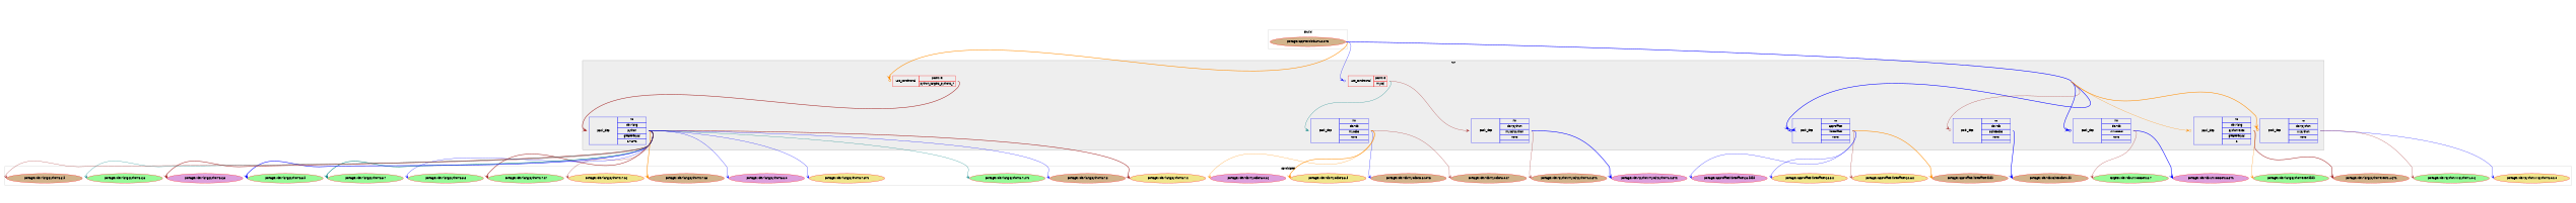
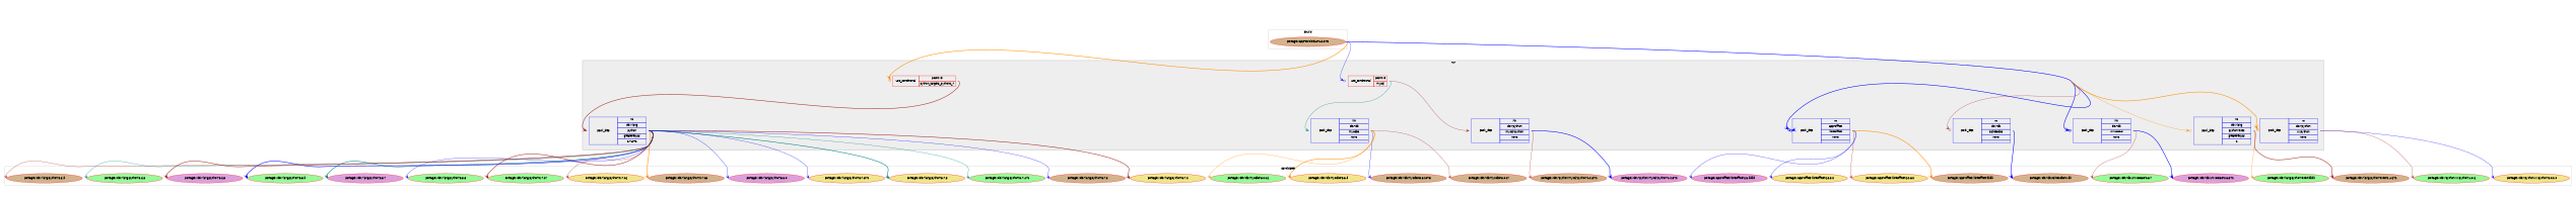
  digraph {
    compound=true
    concentrate=true
    fontname=Helvetica
    fontsize=10
    newrank=true
    rankdir=TB
    ranksep=1.5
    node [color=red fontname=Helvetica fontsize=10 style=filled]
    edge [arrowhead=vee color=blue headport=w style=solid tailport=e weight=100]
    n1 [fillcolor=tan label="portage://app-text/bibus-1.5.2-r3" width=4]
    n2 [color=blue label=<<TABLE BORDER="0" CELLBORDER="1" CELLSPACING="0" CELLPADDING="4" WIDTH="220"><TR><TD ROWSPAN="6" CELLPADDING="30">pack_dep</TD></TR><TR><TD WIDTH="110">no</TD></TR><TR><TD>dev-python</TD></TR><TR><TD>mysql-python</TD></TR><TR><TD>none</TD></TR><TR><TD></TD></TR></TABLE>> shape=none style=""]
    n3 [color=blue label=<<TABLE BORDER="0" CELLBORDER="1" CELLSPACING="0" CELLPADDING="4" WIDTH="220"><TR><TD ROWSPAN="6" CELLPADDING="30">pack_dep</TD></TR><TR><TD WIDTH="110">no</TD></TR><TR><TD>dev-db</TD></TR><TR><TD>myodbc</TD></TR><TR><TD>none</TD></TR><TR><TD></TD></TR></TABLE>> shape=none style=""]
    n4 [label=<<TABLE BORDER="0" CELLBORDER="1" CELLSPACING="0" CELLPADDING="4"><TR><TD ROWSPAN="3" CELLPADDING="10">use_conditional</TD></TR><TR><TD>positive</TD></TR><TR><TD>mysql</TD></TR></TABLE>> shape=none style=""]
    n5 [color=blue label=<<TABLE BORDER="0" CELLBORDER="1" CELLSPACING="0" CELLPADDING="4" WIDTH="220"><TR><TD ROWSPAN="6" CELLPADDING="30">pack_dep</TD></TR><TR><TD WIDTH="110">no</TD></TR><TR><TD>dev-lang</TD></TR><TR><TD>python</TD></TR><TR><TD>greaterequal</TD></TR><TR><TD>2.7.5-r2</TD></TR></TABLE>> shape=none style=""]
    n6 [label=<<TABLE BORDER="0" CELLBORDER="1" CELLSPACING="0" CELLPADDING="4"><TR><TD ROWSPAN="3" CELLPADDING="10">use_conditional</TD></TR><TR><TD>positive</TD></TR><TR><TD>python_targets_python2_7</TD></TR></TABLE>> shape=none style=""]
    n7 [color=blue label=<<TABLE BORDER="0" CELLBORDER="1" CELLSPACING="0" CELLPADDING="4" WIDTH="220"><TR><TD ROWSPAN="6" CELLPADDING="30">pack_dep</TD></TR><TR><TD WIDTH="110">no</TD></TR><TR><TD>app-office</TD></TR><TR><TD>libreoffice</TD></TR><TR><TD>none</TD></TR><TR><TD></TD></TR></TABLE>> shape=none style=""]
    n8 [color=blue label=<<TABLE BORDER="0" CELLBORDER="1" CELLSPACING="0" CELLPADDING="4" WIDTH="220"><TR><TD ROWSPAN="6" CELLPADDING="30">pack_dep</TD></TR><TR><TD WIDTH="110">no</TD></TR><TR><TD>dev-db</TD></TR><TR><TD>sqliteodbc</TD></TR><TR><TD>none</TD></TR><TR><TD></TD></TR></TABLE>> shape=none style=""]
    n9 [color=blue label=<<TABLE BORDER="0" CELLBORDER="1" CELLSPACING="0" CELLPADDING="4" WIDTH="220"><TR><TD ROWSPAN="6" CELLPADDING="30">pack_dep</TD></TR><TR><TD WIDTH="110">no</TD></TR><TR><TD>dev-db</TD></TR><TR><TD>unixODBC</TD></TR><TR><TD>none</TD></TR><TR><TD></TD></TR></TABLE>> shape=none style=""]
    n10 [color=blue label=<<TABLE BORDER="0" CELLBORDER="1" CELLSPACING="0" CELLPADDING="4" WIDTH="220"><TR><TD ROWSPAN="6" CELLPADDING="30">pack_dep</TD></TR><TR><TD WIDTH="110">no</TD></TR><TR><TD>dev-lang</TD></TR><TR><TD>python-exec</TD></TR><TR><TD>greaterequal</TD></TR><TR><TD>2</TD></TR></TABLE>> shape=none style=""]
    n11 [color=blue label=<<TABLE BORDER="0" CELLBORDER="1" CELLSPACING="0" CELLPADDING="4" WIDTH="220"><TR><TD ROWSPAN="6" CELLPADDING="30">pack_dep</TD></TR><TR><TD WIDTH="110">no</TD></TR><TR><TD>dev-python</TD></TR><TR><TD>wxpython</TD></TR><TR><TD>none</TD></TR><TR><TD></TD></TR></TABLE>> shape=none style=""]
    n12 [fillcolor=tan label="portage://dev-python/mysql-python-1.2.5-r1" width=4]
    n13 [fillcolor=plum label="portage://dev-python/mysql-python-1.2.5-r2" width=4]
    n14 [fillcolor=tan label="portage://dev-db/myodbc-5.3.10-r3" width=4]
    n15 [fillcolor=khaki label="portage://dev-db/myodbc-5.3.9" width=4]
-   n16 [fillcolor=plum label="portage://dev-db/myodbc-8.0.16" width=4]
+   n16 [fillcolor=palegreen label="portage://dev-db/myodbc-8.0.16" width=4]
    n17 [fillcolor=tan label="portage://dev-db/myodbc-8.0.17" width=4]
    n18 [fillcolor=tan label="portage://dev-lang/python-2.7.15" width=4]
    n19 [fillcolor=khaki label="portage://dev-lang/python-2.7.16" width=4]
    n20 [fillcolor=palegreen label="portage://dev-lang/python-2.7.17" width=4]
    n21 [fillcolor=palegreen label="portage://dev-lang/python-3.5.5" width=4]
-   n22 [fillcolor=palegreen label="portage://dev-lang/python-3.5.7" width=4]
+   n22 [fillcolor=plum label="portage://dev-lang/python-3.5.7" width=4]
    n23 [fillcolor=palegreen label="portage://dev-lang/python-3.5.9" width=4]
    n24 [fillcolor=plum label="portage://dev-lang/python-3.6.5" width=4]
    n25 [fillcolor=palegreen label="portage://dev-lang/python-3.6.8" width=4]
    n26 [fillcolor=tan label="portage://dev-lang/python-3.6.9" width=4]
    n27 [fillcolor=khaki label="portage://dev-lang/python-3.7.2" width=4]
    n28 [fillcolor=tan label="portage://dev-lang/python-3.7.3" width=4]
    n29 [fillcolor=palegreen label="portage://dev-lang/python-3.7.4-r1" width=4]
+   n30 [fillcolor=khaki label="portage://dev-lang/python-3.7.5" width=4]
    n31 [fillcolor=khaki label="portage://dev-lang/python-3.7.5-r1" width=4]
    n32 [fillcolor=plum label="portage://dev-lang/python-3.8.0" width=4]
    n33 [fillcolor=khaki label="portage://app-office/libreoffice-6.2.8.2" width=4]
    n34 [fillcolor=khaki label="portage://app-office/libreoffice-6.3.3.2" width=4]
    n35 [fillcolor=plum label="portage://app-office/libreoffice-6.3.9999" width=4]
    n36 [fillcolor=tan label="portage://app-office/libreoffice-9999" width=4]
    n37 [fillcolor=tan label="portage://dev-db/sqliteodbc-0.99" width=4]
    n38 [fillcolor=plum label="portage://dev-db/unixODBC-2.3.5-r1" width=4]
-   n39 [fillcolor=palegreen label="targets://dev-db/unixODBC-2.3.7" width=4]
+   n39 [fillcolor=palegreen label="portage://dev-db/unixODBC-2.3.7" width=4]
    n40 [fillcolor=tan label="portage://dev-lang/python-exec-2.4.6-r1" width=4]
    n41 [fillcolor=palegreen label="portage://dev-lang/python-exec-9999" width=4]
    n42 [fillcolor=khaki label="portage://dev-python/wxpython-3.0.2.0" width=4]
    n43 [fillcolor=palegreen label="portage://dev-python/wxpython-4.0.6" width=4]
    subgraph cluster_1 {
      color=gray
      label=<<i>ebuild</i>>
      rank=same
      n1
    }
    subgraph cluster_2 {
      color=gray
      label=<<i>dependencies</i>>
      subgraph cluster_3 {
        color=gray
        fillcolor="#eeeeee"
        label=<<i>compile</i>>
        style=filled
      }
      subgraph cluster_4 {
        color=gray
        fillcolor="#eeeeee"
        label=<<i>compile and run</i>>
        style=filled
        subgraph sub_5 {
          color=gray
          fillcolor="#eeeeee"
          label=<<i>compile and run</i>>
          style=filled
          n4
          subgraph sub_6 {
            color=gray
            fillcolor="#eeeeee"
            label=<<i>compile and run</i>>
            style=filled
            n2
          }
          subgraph sub_7 {
            color=gray
            fillcolor="#eeeeee"
            label=<<i>compile and run</i>>
            style=filled
            n3
          }
        }
        subgraph sub_8 {
          color=gray
          fillcolor="#eeeeee"
          label=<<i>compile and run</i>>
          style=filled
          n6
          subgraph sub_9 {
            color=gray
            fillcolor="#eeeeee"
            label=<<i>compile and run</i>>
            style=filled
            n5
          }
        }
        subgraph sub_10 {
          color=gray
          fillcolor="#eeeeee"
          label=<<i>compile and run</i>>
          style=filled
          n7
        }
        subgraph sub_11 {
          color=gray
          fillcolor="#eeeeee"
          label=<<i>compile and run</i>>
          style=filled
          n8
        }
        subgraph sub_12 {
          color=gray
          fillcolor="#eeeeee"
          label=<<i>compile and run</i>>
          style=filled
          n9
        }
        subgraph sub_13 {
          color=gray
          fillcolor="#eeeeee"
          label=<<i>compile and run</i>>
          style=filled
          n10
        }
        subgraph sub_14 {
          color=gray
          fillcolor="#eeeeee"
          label=<<i>compile and run</i>>
          style=filled
          n11
        }
      }
      subgraph cluster_15 {
        color=gray
        fillcolor="#eeeeee"
        label=<<i>run</i>>
        style=filled
      }
    }
    subgraph cluster_16 {
      color=gray
      label=<<i>candidates</i>>
      rank=same
      subgraph sub_17 {
        color=black
        label=<<i>candidates</i>>
        nodesep=1
        rank=same
        n12
        n13
      }
      subgraph sub_18 {
        color=black
        label=<<i>candidates</i>>
        nodesep=1
        rank=same
        n14
        n15
        n16
        n17
      }
      subgraph sub_19 {
        color=black
        label=<<i>candidates</i>>
        nodesep=1
        rank=same
        n18
        n19
        n20
        n21
        n22
        n23
        n24
        n25
        n26
        n27
        n28
        n29
+       n30
        n31
        n32
      }
      subgraph sub_20 {
        color=black
        label=<<i>candidates</i>>
        nodesep=1
        rank=same
        n33
        n34
        n35
        n36
      }
      subgraph sub_21 {
        color=black
        label=<<i>candidates</i>>
        nodesep=1
        rank=same
        n37
      }
      subgraph sub_22 {
        color=black
        label=<<i>candidates</i>>
        nodesep=1
        rank=same
        n38
        n39
      }
      subgraph sub_23 {
        color=black
        label=<<i>candidates</i>>
        nodesep=1
        rank=same
        n40
        n41
      }
      subgraph sub_24 {
        color=black
        label=<<i>candidates</i>>
        nodesep=1
        rank=same
        n42
        n43
      }
    }
    n1 -> n4 [arrowhead=odotvee weight=20]
    n1 -> n6 [arrowhead=odotvee color=darkorange style=bold weight=20]
    n1 -> n7 [arrowhead=odotvee style=bold weight=20]
    n1 -> n8 [arrowhead=odotvee color=brown weight=20]
    n1 -> n9 [arrowhead=odotvee style=bold weight=20]
    n1 -> n10 [arrowhead=odotvee color=darkorange weight=20]
    n1 -> n11 [arrowhead=odotvee color=darkorange style=bold weight=20]
    n2 -> n12 [color=brown]
    n2 -> n13 [style=bold]
    n3 -> n14
    n3 -> n15 [color=darkorange style=bold]
    n3 -> n16 [color=darkorange]
    n3 -> n17 [color=brown]
    n4 -> n2 [color=brown weight=20]
    n4 -> n3 [color=teal weight=20]
    n5 -> n18 [color=darkorange style=bold]
    n5 -> n19 [color=brown]
    n5 -> n20 [color=brown style=bold]
    n5 -> n21
    n5 -> n22 [color=teal style=bold]
    n5 -> n23 [style=bold]
    n5 -> n24 [color=brown style=bold]
    n5 -> n25 [color=teal]
    n5 -> n26 [color=brown]
    n5 -> n27 [color=brown style=bold]
    n5 -> n28
    n5 -> n29 [color=teal]
+   n5 -> n30 [color=teal style=bold]
    n5 -> n31
    n5 -> n32
    n6 -> n5 [color=brown style=bold weight=20]
    n7 -> n33 [color=brown]
    n7 -> n34
    n7 -> n35
    n7 -> n36 [color=darkorange style=bold]
    n8 -> n37 [style=bold]
    n9 -> n38 [style=bold]
    n9 -> n39 [color=brown]
    n10 -> n40 [color=brown style=bold]
    n10 -> n41 [color=darkorange]
    n11 -> n42
    n11 -> n43 [color=brown]
  }
